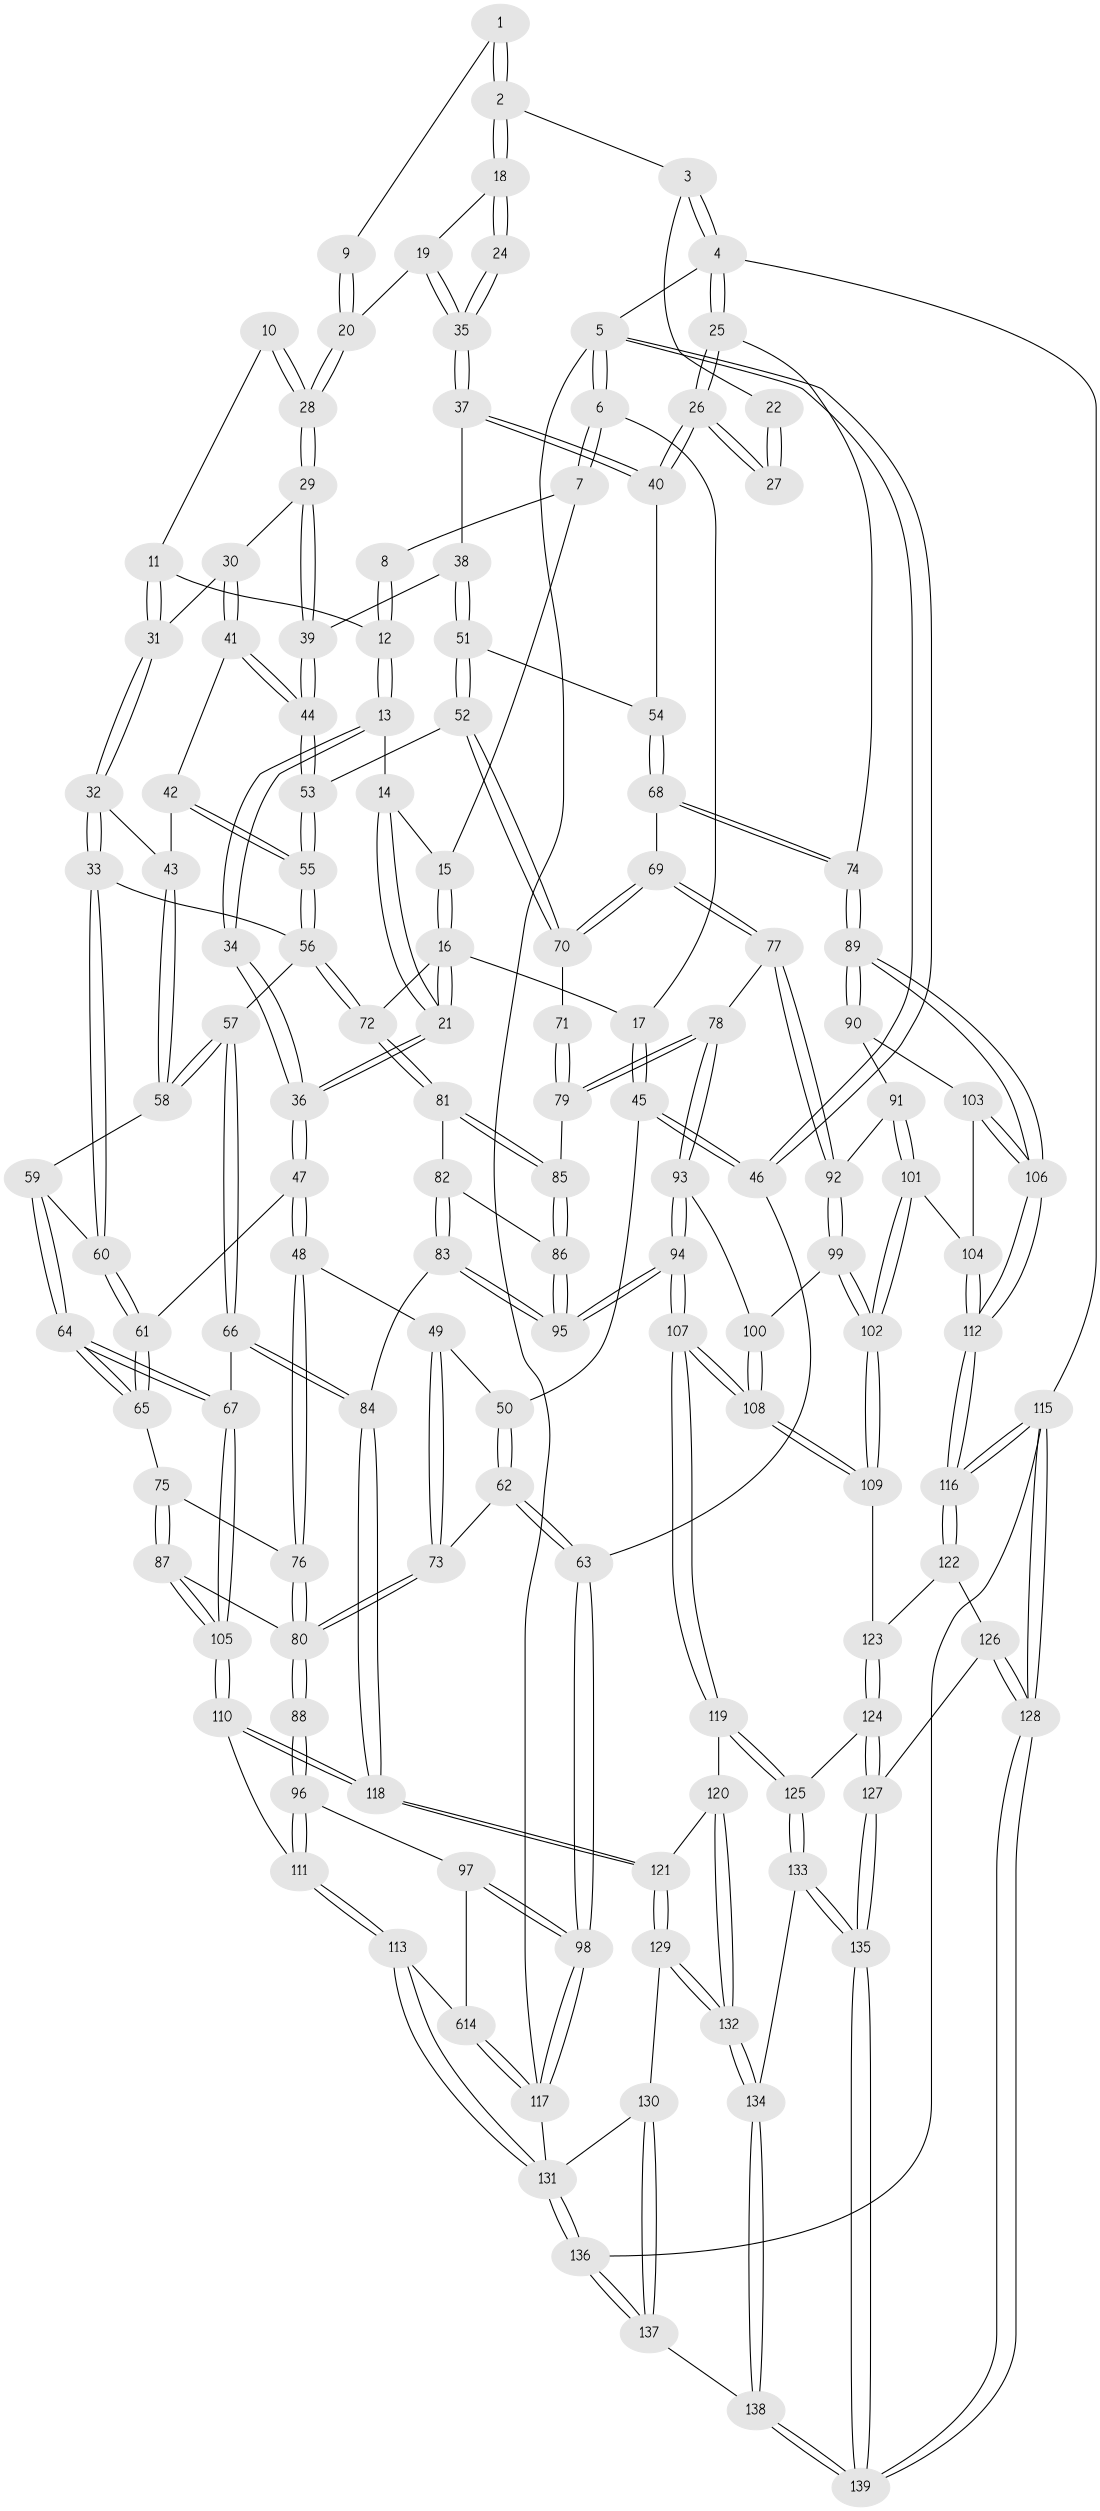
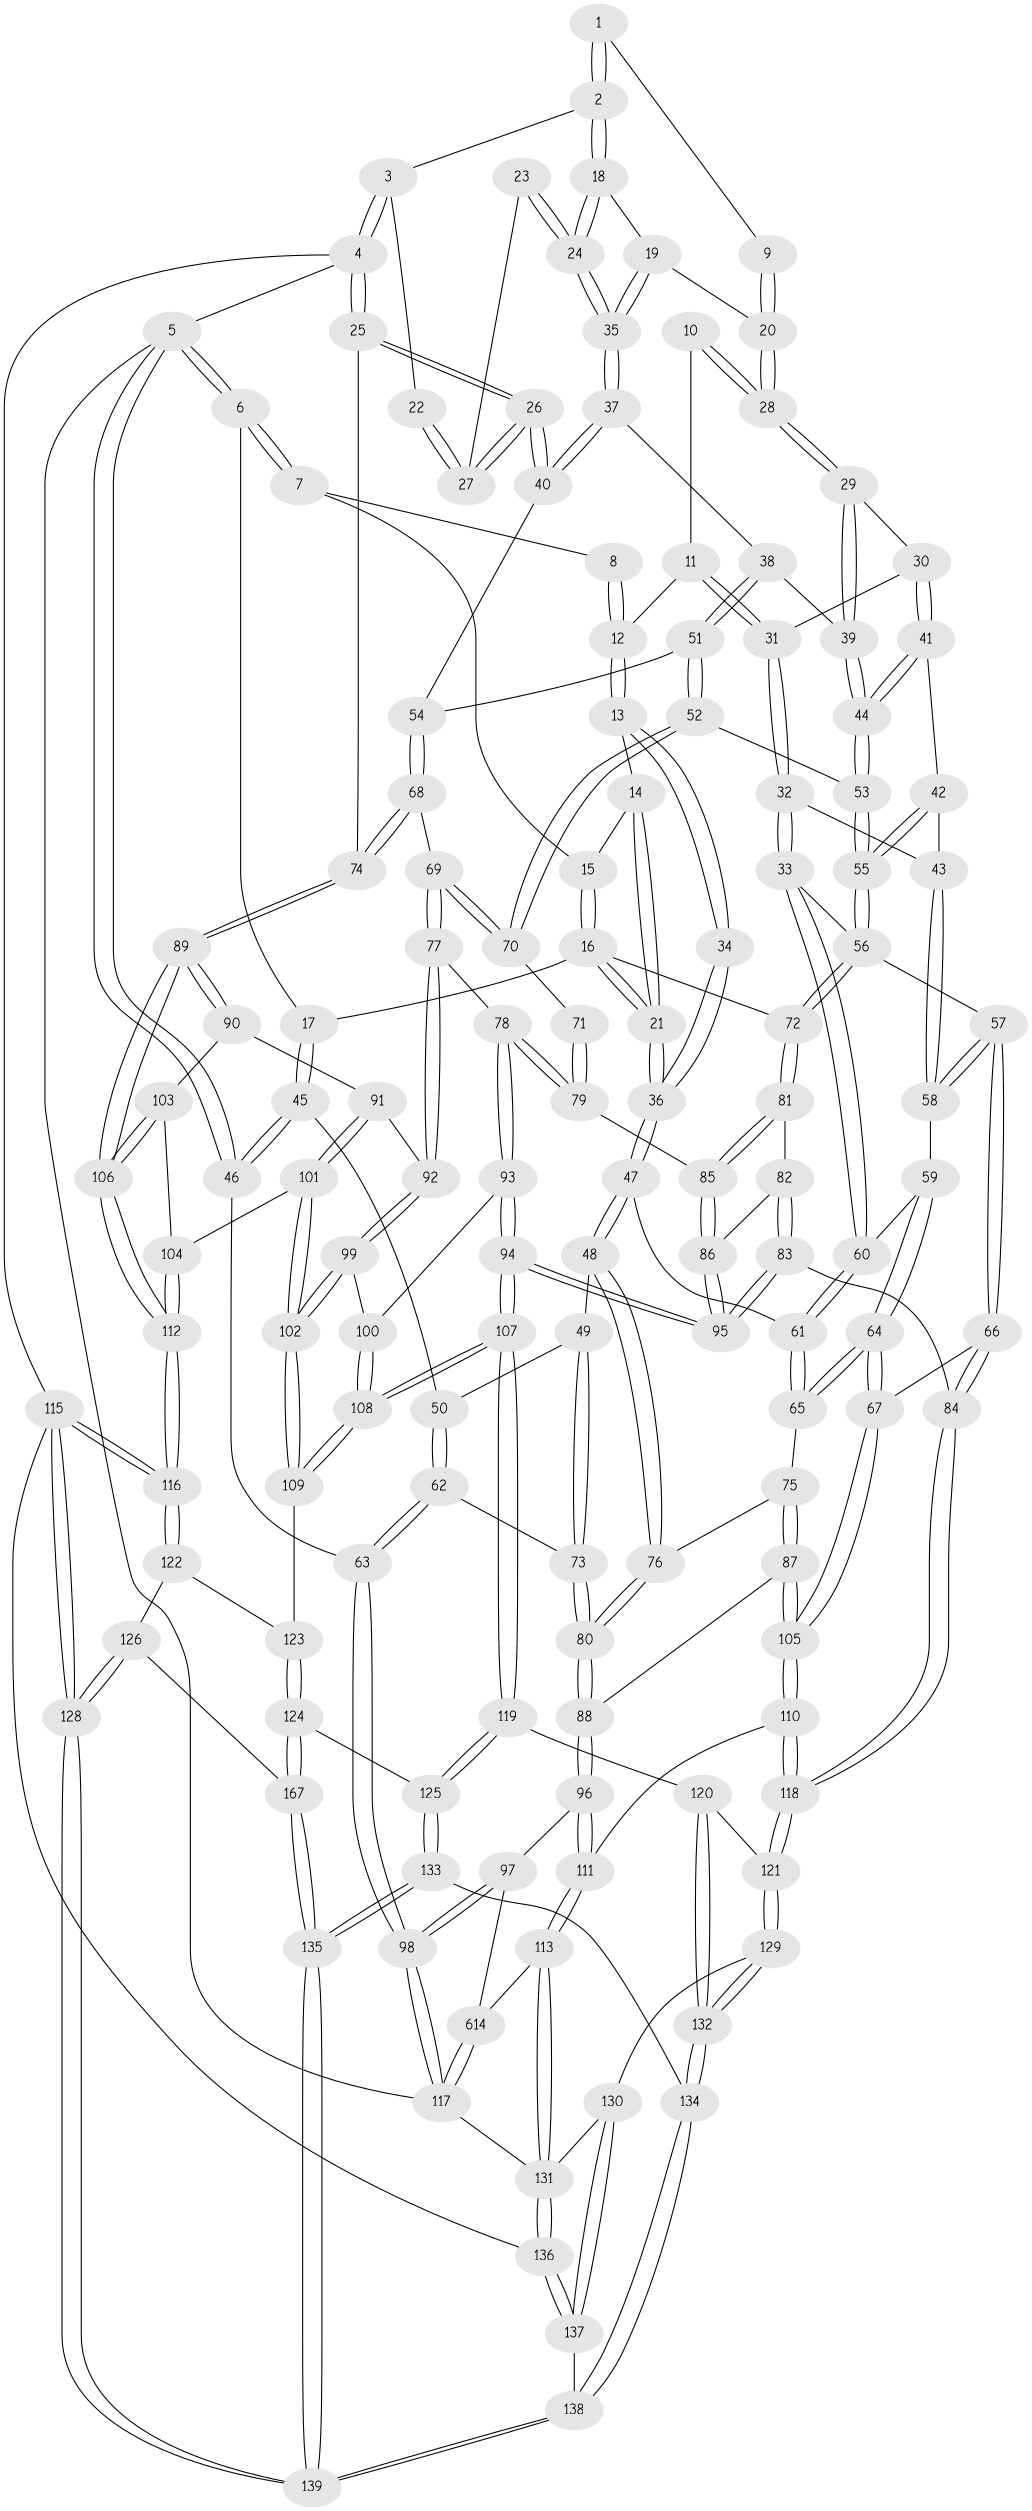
  graph {
    fontname="Comic Neue"
    node [color=gray90 fontname="Comic Neue" style=filled]
    edge [fontname="Comic Neue"]
    1
    2
    9
    3
    18
    20
    4
    22
    19
    24
    5
    25
    115
    27
    6
    46
    117
    26
    74
    116
    128
    136
    7
    17
    63
    131
    8
    15
    45
    12
    16
    13
    10
    11
    28
    31
    29
    32
    14
    34
    21
    36
    72
    50
    35
    37
    47
+   23
    40
    89
    54
    30
    39
    41
    44
    42
    33
    43
    60
    56
    58
    61
    38
    48
    51
    52
    53
    68
    55
    59
    62
    98
    49
    76
    65
    73
    80
    70
    71
    69
    57
    66
    81
    67
    84
    64
    75
    105
    87
    118
    110
    77
    78
    92
    79
    85
    82
    88
    90
    106
    93
    99
    94
    100
    86
    96
    83
    95
    121
    97
    111
    91
    103
    112
    101
    104
    102
    107
    108
    119
    n121 [label=614]
    113
    109
    123
    120
    125
    124
    122
    139
    137
    126
    129
    132
    133
    134
    130
-   127
+   127 [label=167]
    135
    138
    1 -- 2
    1 -- 2
    1 -- 9
    2 -- 3
    2 -- 18
    2 -- 18
    9 -- 20
    9 -- 20
    3 -- 4
    3 -- 4
    3 -- 22
    18 -- 19
    18 -- 24
    18 -- 24
    20 -- 28
    20 -- 28
    4 -- 5
    4 -- 25
    4 -- 25
    4 -- 115
    22 -- 27
    22 -- 27
    19 -- 20
    19 -- 35
    19 -- 35
    24 -- 35
    24 -- 35
    5 -- 6
    5 -- 6
    5 -- 46
    5 -- 46
    5 -- 117
    25 -- 26
    25 -- 26
    25 -- 74
    115 -- 116
    115 -- 116
    115 -- 128
    115 -- 128
    115 -- 136
    6 -- 7
    6 -- 7
    6 -- 17
    46 -- 63
    117 -- 131
    26 -- 27
    26 -- 27
    26 -- 40
    26 -- 40
    74 -- 89
    74 -- 89
    116 -- 122
    116 -- 122
    128 -- 139
    128 -- 139
    136 -- 137
    136 -- 137
    7 -- 8
    7 -- 15
    17 -- 45
    17 -- 45
    63 -- 98
    63 -- 98
    131 -- 136
    131 -- 136
    8 -- 12
    8 -- 12
    15 -- 16
    15 -- 16
    45 -- 46
    45 -- 46
    45 -- 50
    12 -- 13
    12 -- 13
    16 -- 17
    16 -- 21
    16 -- 21
    16 -- 72
    13 -- 14
    13 -- 34
    13 -- 34
    10 -- 11
    10 -- 28
    10 -- 28
    11 -- 12
    11 -- 31
    11 -- 31
    28 -- 29
    28 -- 29
    31 -- 32
    31 -- 32
    29 -- 30
    29 -- 39
    29 -- 39
    32 -- 33
    32 -- 33
    32 -- 43
    14 -- 15
    14 -- 21
    14 -- 21
    34 -- 36
    34 -- 36
    21 -- 36
    21 -- 36
    36 -- 47
    36 -- 47
    72 -- 81
    72 -- 81
    50 -- 62
    50 -- 62
    35 -- 37
    35 -- 37
    37 -- 40
    37 -- 40
    37 -- 38
    47 -- 61
    47 -- 48
    47 -- 48
+   23 -- 24
+   23 -- 24
+   23 -- 27
    40 -- 54
    89 -- 90
    89 -- 90
    89 -- 106
    89 -- 106
    54 -- 68
    54 -- 68
    30 -- 31
    30 -- 41
    30 -- 41
    39 -- 44
    39 -- 44
    41 -- 44
    41 -- 44
    41 -- 42
    44 -- 53
    44 -- 53
    42 -- 43
    42 -- 55
    42 -- 55
    33 -- 60
    33 -- 60
    33 -- 56
    43 -- 58
    43 -- 58
    60 -- 61
    60 -- 61
    56 -- 72
    56 -- 72
    56 -- 57
    58 -- 59
    61 -- 65
    61 -- 65
    38 -- 39
    38 -- 51
    38 -- 51
    48 -- 49
    48 -- 76
    48 -- 76
    51 -- 54
    51 -- 52
    51 -- 52
    52 -- 53
    52 -- 70
    52 -- 70
    53 -- 55
    53 -- 55
    68 -- 74
    68 -- 74
    68 -- 69
    55 -- 56
    55 -- 56
    59 -- 60
    59 -- 64
    59 -- 64
    62 -- 63
    62 -- 63
    62 -- 73
    98 -- 117
    98 -- 117
    49 -- 50
    49 -- 73
    49 -- 73
    76 -- 80
    76 -- 80
    65 -- 75
    73 -- 80
    73 -- 80
    80 -- 88
    80 -- 88
    70 -- 71
    71 -- 79
    71 -- 79
    69 -- 70
    69 -- 70
    69 -- 77
    69 -- 77
    57 -- 58
    57 -- 58
    57 -- 66
    57 -- 66
    66 -- 67
    66 -- 84
    66 -- 84
    81 -- 85
    81 -- 85
    81 -- 82
    67 -- 105
    67 -- 105
    84 -- 118
    84 -- 118
    64 -- 65
    64 -- 65
    64 -- 67
    64 -- 67
    75 -- 76
    75 -- 87
    75 -- 87
    105 -- 110
    105 -- 110
    87 -- 105
    87 -- 105
-   87 -- 80
+   87 -- 88
    118 -- 121
    118 -- 121
    110 -- 118
    110 -- 118
    110 -- 111
    77 -- 78
    77 -- 92
    77 -- 92
    78 -- 79
    78 -- 79
    78 -- 93
    78 -- 93
    92 -- 99
    92 -- 99
    79 -- 85
    85 -- 86
    85 -- 86
    82 -- 86
    82 -- 83
    82 -- 83
    88 -- 96
    88 -- 96
    90 -- 91
    90 -- 103
    106 -- 112
    106 -- 112
    93 -- 94
    93 -- 94
    93 -- 100
    99 -- 100
    99 -- 102
    99 -- 102
    94 -- 95
    94 -- 95
    94 -- 107
    94 -- 107
    100 -- 108
    100 -- 108
    86 -- 95
    86 -- 95
    96 -- 97
    96 -- 111
    96 -- 111
    83 -- 84
    83 -- 95
    83 -- 95
    121 -- 129
    121 -- 129
    97 -- 98
    97 -- 98
    97 -- n121
    111 -- 113
    111 -- 113
    91 -- 92
    91 -- 101
    91 -- 101
    103 -- 106
    103 -- 106
    103 -- 104
    112 -- 116
    112 -- 116
    101 -- 104
    101 -- 102
    101 -- 102
    104 -- 112
    104 -- 112
    102 -- 109
    102 -- 109
    107 -- 108
    107 -- 108
    107 -- 119
    107 -- 119
    108 -- 109
    108 -- 109
    119 -- 120
    119 -- 125
    119 -- 125
    n121 -- 117
    n121 -- 117
    113 -- 131
    113 -- 131
    113 -- n121
    109 -- 123
    123 -- 124
    123 -- 124
    120 -- 121
    120 -- 132
    120 -- 132
    125 -- 133
    125 -- 133
    124 -- 125
    124 -- 127
    124 -- 127
    122 -- 123
    122 -- 126
    137 -- 138
    126 -- 128
    126 -- 128
    126 -- 127
    129 -- 132
    129 -- 132
    129 -- 130
    132 -- 134
    132 -- 134
    133 -- 134
    133 -- 135
    133 -- 135
    134 -- 138
    134 -- 138
    130 -- 131
    130 -- 137
    130 -- 137
    127 -- 135
    127 -- 135
    135 -- 139
    135 -- 139
    138 -- 139
    138 -- 139
  }
